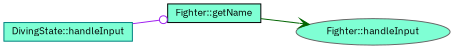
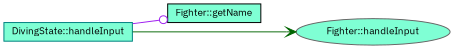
  digraph {
    fontname="IBM Plex Sans"
    rankdir=LR
    node [fillcolor=aquamarine fontname="IBM Plex Sans" fontsize=10 shape=box style=filled]
    edge [fontname="IBM Plex Sans" fontsize=10 labelfontname=Helvetica labelfontsize=10 style=solid]
    n1 [color=teal fontcolor=black height=0.2 label="DivingState::handleInput" width=0.4]
    n2 [color=black height=0.2 label="Fighter::getName" width=0.4]
    n3 [color=gray40 height=0.2 label="Fighter::handleInput" shape=ellipse width=0.4]
    n1 -> n2 [arrowhead=odot color=purple]
-   n2 -> n3 [arrowhead=vee color=darkgreen]
+   n1 -> n3 [arrowhead=vee color=darkgreen]
  }
